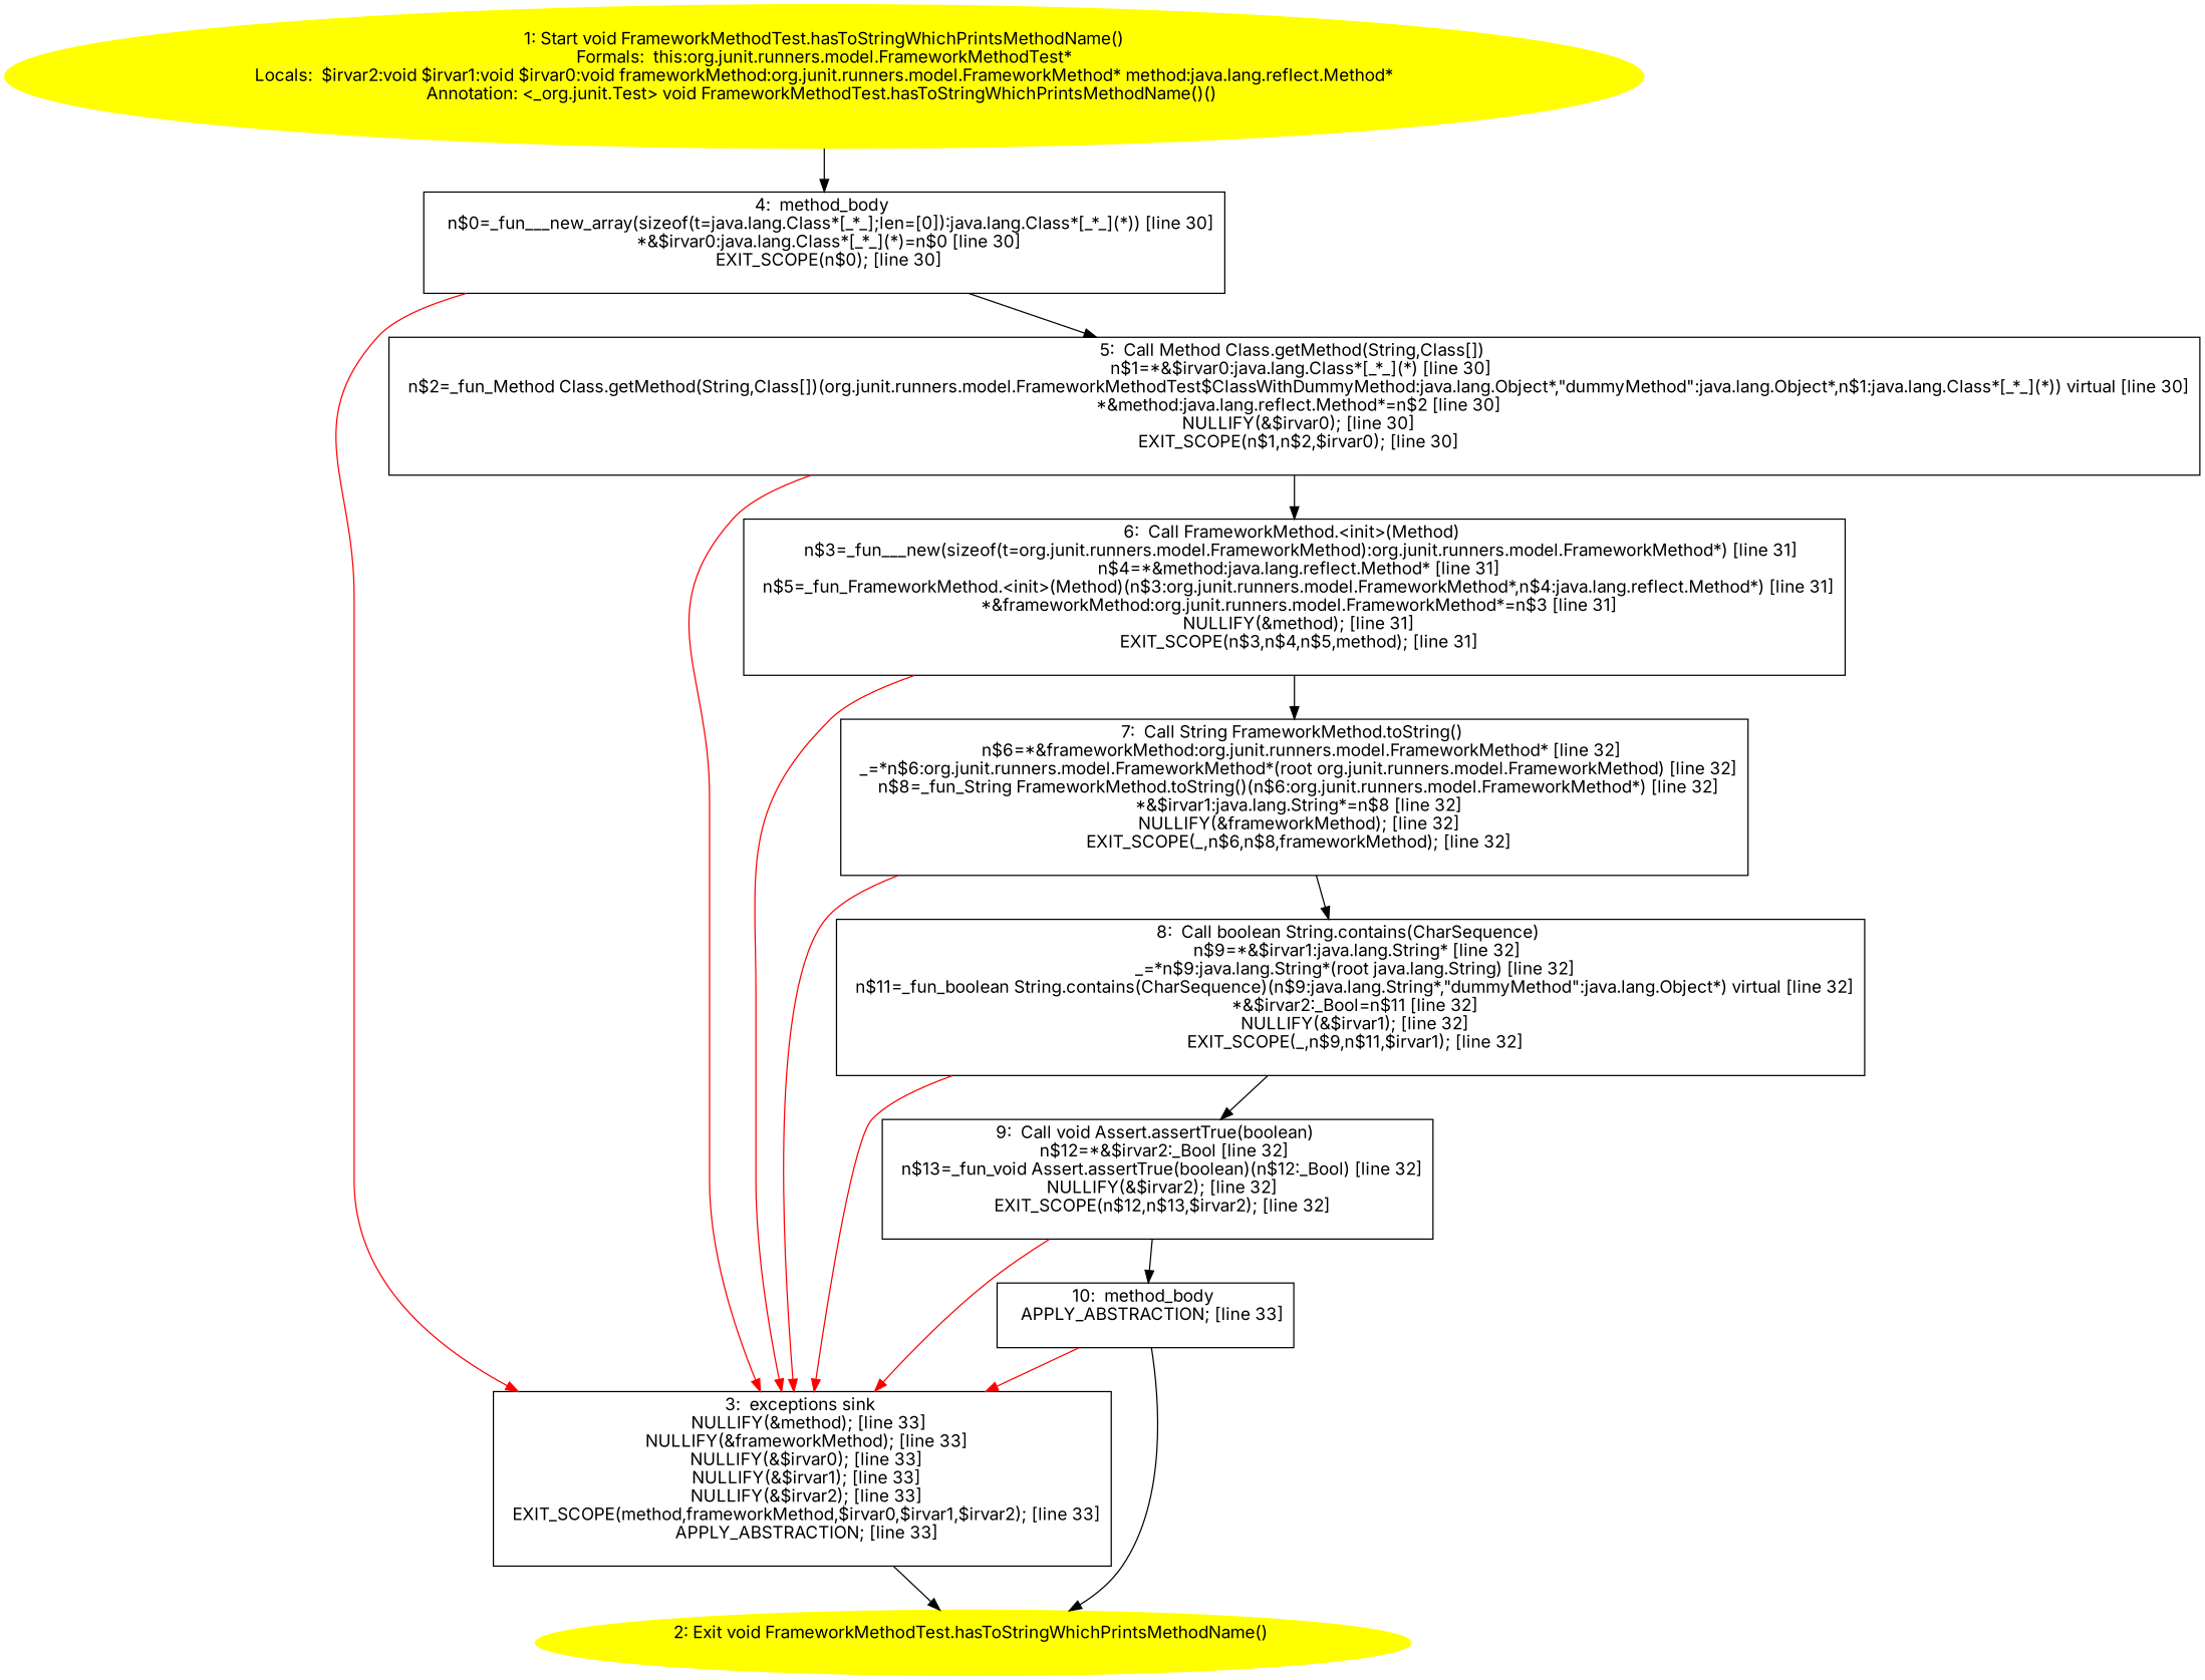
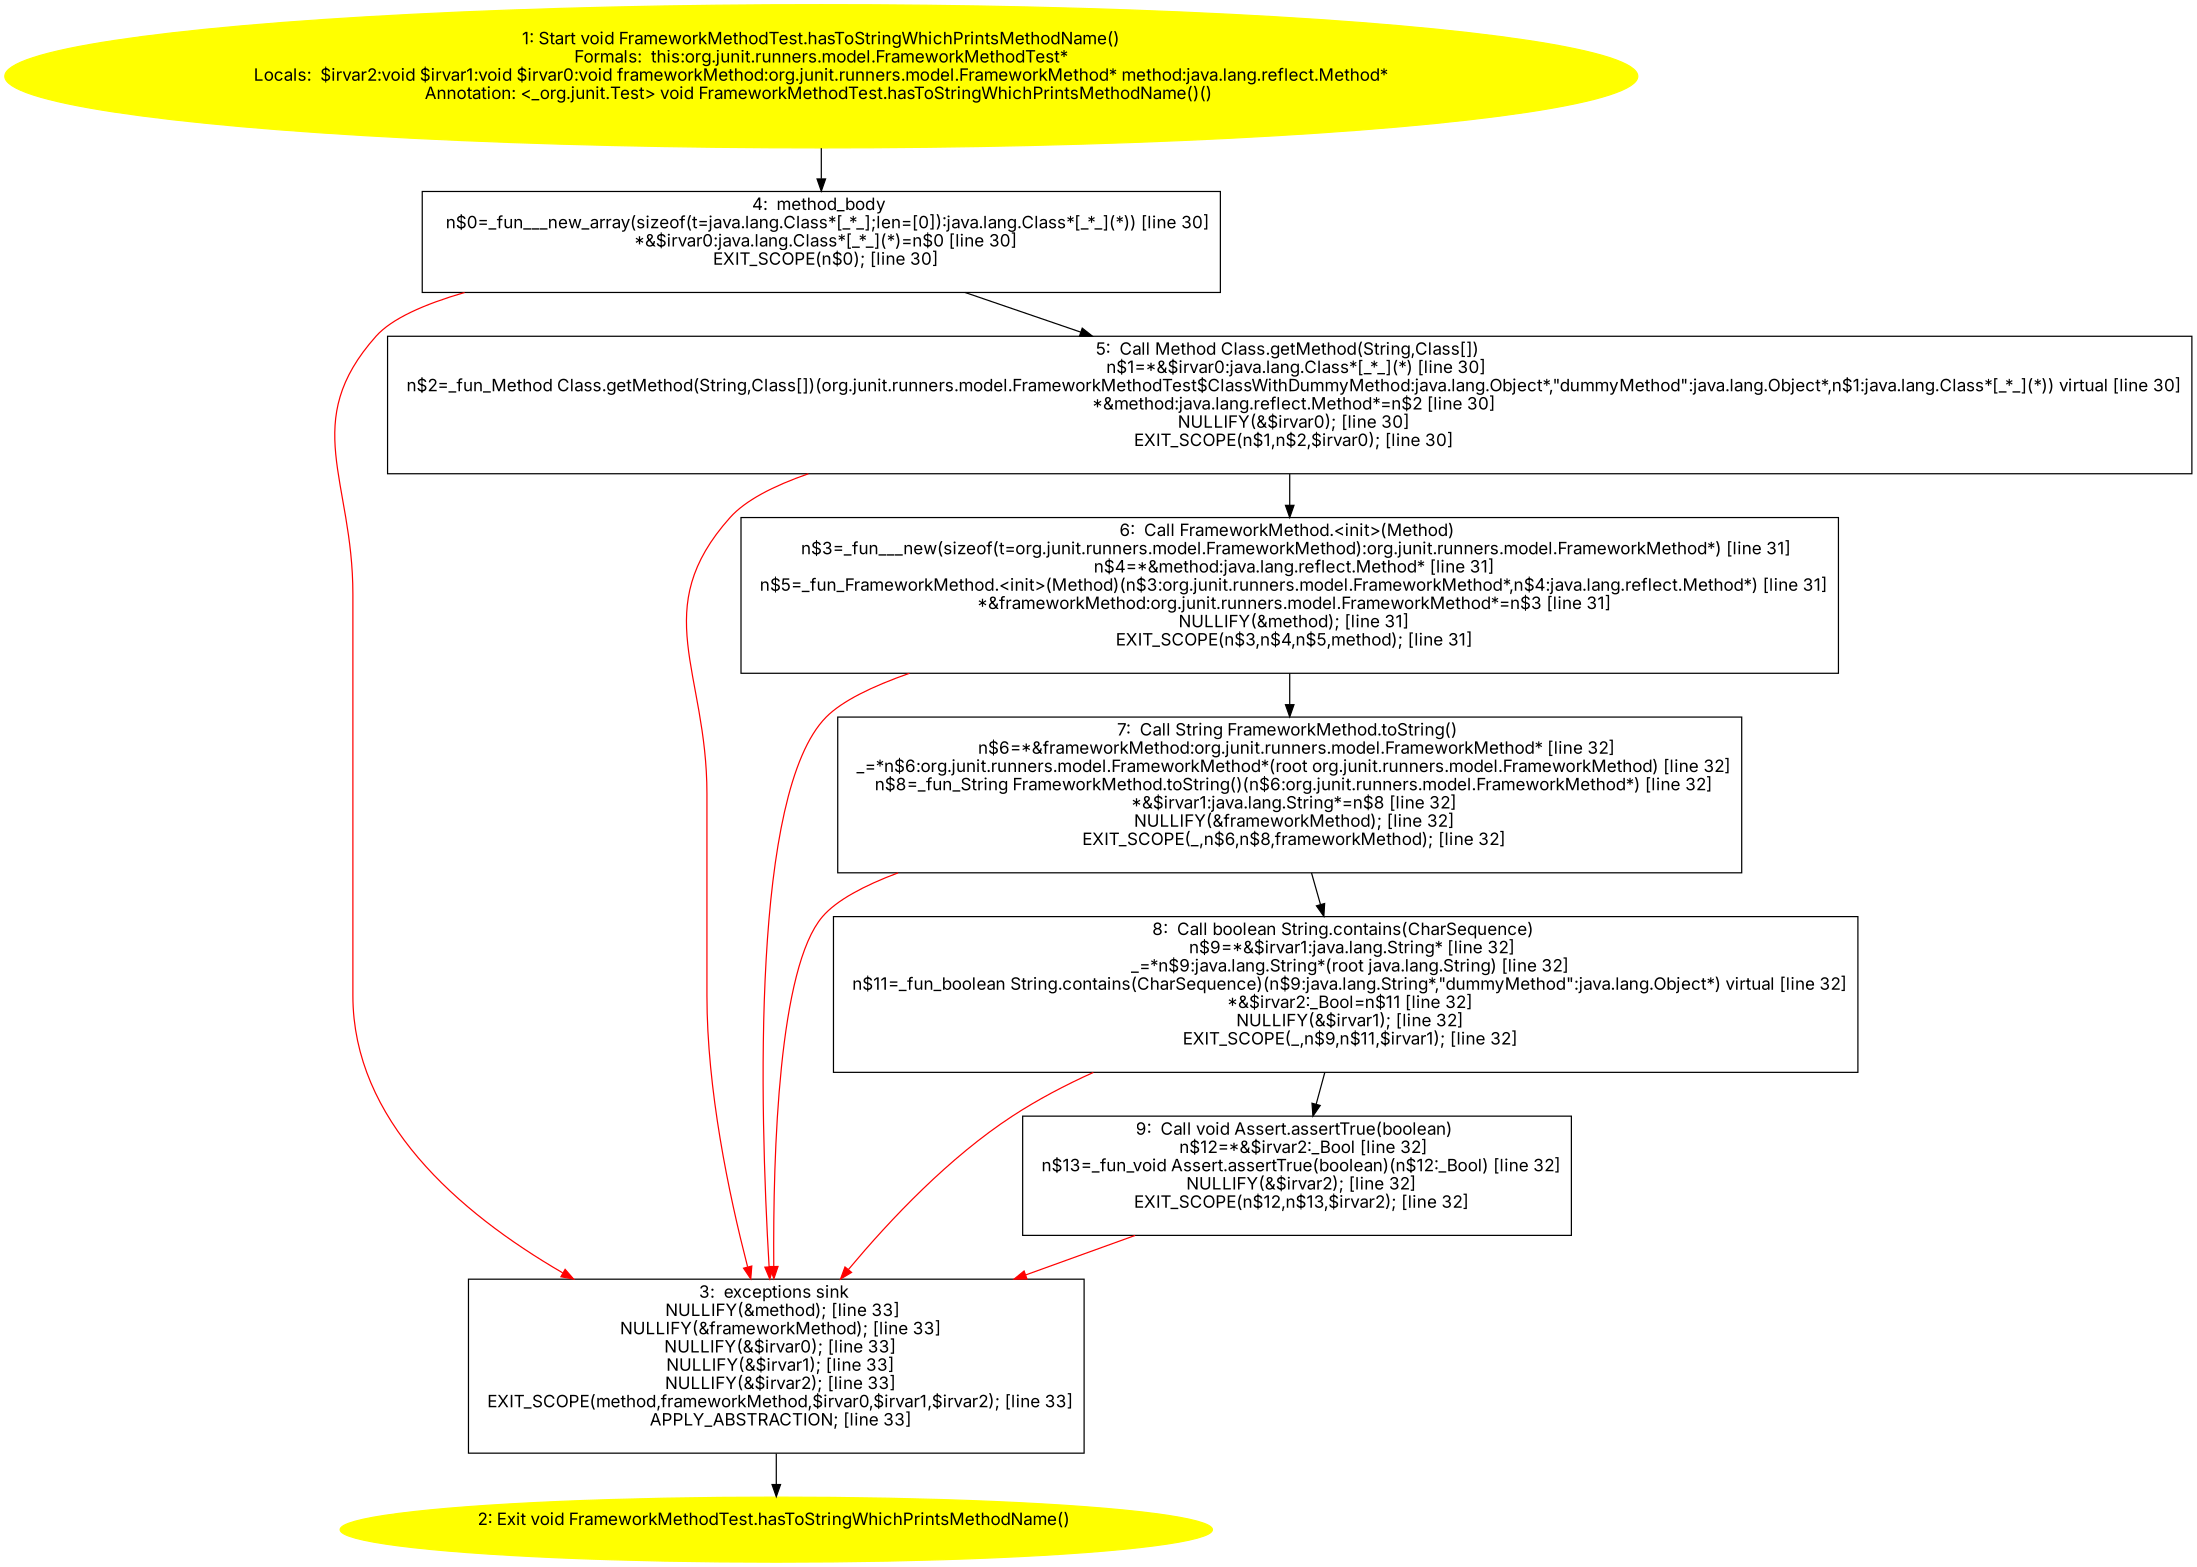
  digraph {
    fontname=Inter
    node [fontname=Inter shape=box]
    edge [fontname=Inter]
    n1 [color=yellow label="1: Start void FrameworkMethodTest.hasToStringWhichPrintsMethodName()\nFormals:  this:org.junit.runners.model.FrameworkMethodTest*\nLocals:  $irvar2:void $irvar1:void $irvar0:void frameworkMethod:org.junit.runners.model.FrameworkMethod* method:java.lang.reflect.Method*\nAnnotation: <_org.junit.Test> void FrameworkMethodTest.hasToStringWhichPrintsMethodName()() \n  " style=filled shape=""]
    n2 [label="4:  method_body \n   n$0=_fun___new_array(sizeof(t=java.lang.Class*[_*_];len=[0]):java.lang.Class*[_*_](*)) [line 30]\n  *&$irvar0:java.lang.Class*[_*_](*)=n$0 [line 30]\n  EXIT_SCOPE(n$0); [line 30]\n "]
    n3 [label="3:  exceptions sink \n   NULLIFY(&method); [line 33]\n  NULLIFY(&frameworkMethod); [line 33]\n  NULLIFY(&$irvar0); [line 33]\n  NULLIFY(&$irvar1); [line 33]\n  NULLIFY(&$irvar2); [line 33]\n  EXIT_SCOPE(method,frameworkMethod,$irvar0,$irvar1,$irvar2); [line 33]\n  APPLY_ABSTRACTION; [line 33]\n "]
    n4 [label="5:  Call Method Class.getMethod(String,Class[]) \n   n$1=*&$irvar0:java.lang.Class*[_*_](*) [line 30]\n  n$2=_fun_Method Class.getMethod(String,Class[])(org.junit.runners.model.FrameworkMethodTest$ClassWithDummyMethod:java.lang.Object*,\"dummyMethod\":java.lang.Object*,n$1:java.lang.Class*[_*_](*)) virtual [line 30]\n  *&method:java.lang.reflect.Method*=n$2 [line 30]\n  NULLIFY(&$irvar0); [line 30]\n  EXIT_SCOPE(n$1,n$2,$irvar0); [line 30]\n "]
    n5 [color=yellow label="2: Exit void FrameworkMethodTest.hasToStringWhichPrintsMethodName() \n  " style=filled shape=""]
    n6 [label="6:  Call FrameworkMethod.<init>(Method) \n   n$3=_fun___new(sizeof(t=org.junit.runners.model.FrameworkMethod):org.junit.runners.model.FrameworkMethod*) [line 31]\n  n$4=*&method:java.lang.reflect.Method* [line 31]\n  n$5=_fun_FrameworkMethod.<init>(Method)(n$3:org.junit.runners.model.FrameworkMethod*,n$4:java.lang.reflect.Method*) [line 31]\n  *&frameworkMethod:org.junit.runners.model.FrameworkMethod*=n$3 [line 31]\n  NULLIFY(&method); [line 31]\n  EXIT_SCOPE(n$3,n$4,n$5,method); [line 31]\n "]
    n7 [label="7:  Call String FrameworkMethod.toString() \n   n$6=*&frameworkMethod:org.junit.runners.model.FrameworkMethod* [line 32]\n  _=*n$6:org.junit.runners.model.FrameworkMethod*(root org.junit.runners.model.FrameworkMethod) [line 32]\n  n$8=_fun_String FrameworkMethod.toString()(n$6:org.junit.runners.model.FrameworkMethod*) [line 32]\n  *&$irvar1:java.lang.String*=n$8 [line 32]\n  NULLIFY(&frameworkMethod); [line 32]\n  EXIT_SCOPE(_,n$6,n$8,frameworkMethod); [line 32]\n "]
    n8 [label="8:  Call boolean String.contains(CharSequence) \n   n$9=*&$irvar1:java.lang.String* [line 32]\n  _=*n$9:java.lang.String*(root java.lang.String) [line 32]\n  n$11=_fun_boolean String.contains(CharSequence)(n$9:java.lang.String*,\"dummyMethod\":java.lang.Object*) virtual [line 32]\n  *&$irvar2:_Bool=n$11 [line 32]\n  NULLIFY(&$irvar1); [line 32]\n  EXIT_SCOPE(_,n$9,n$11,$irvar1); [line 32]\n "]
    n9 [label="9:  Call void Assert.assertTrue(boolean) \n   n$12=*&$irvar2:_Bool [line 32]\n  n$13=_fun_void Assert.assertTrue(boolean)(n$12:_Bool) [line 32]\n  NULLIFY(&$irvar2); [line 32]\n  EXIT_SCOPE(n$12,n$13,$irvar2); [line 32]\n "]
-   n10 [label="10:  method_body \n   APPLY_ABSTRACTION; [line 33]\n "]
    n1 -> n2
    n2 -> n3 [color=red]
    n2 -> n4
    n3 -> n5
    n4 -> n3 [color=red]
    n4 -> n6
    n6 -> n3 [color=red]
    n6 -> n7
    n7 -> n3 [color=red]
    n7 -> n8
    n8 -> n3 [color=red]
    n8 -> n9
    n9 -> n3 [color=red]
-   n9 -> n10
-   n10 -> n3 [color=red]
-   n10 -> n5
  }
